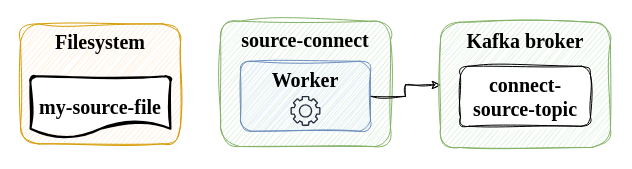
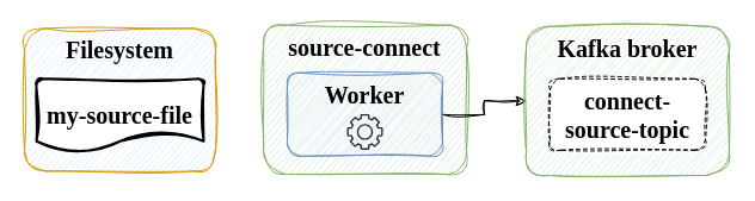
  <mxCell id="0" />
  <mxCell id="1" parent="0" />
  <mxCell id="2" value="source-connect" style="rounded=1;whiteSpace=wrap;html=1;sketch=1;hachureGap=4;jiggle=2;curveFitting=1;fontFamily=Architects Daughter;fontSource=https%3A%2F%2Ffonts.googleapis.com%2Fcss%3Ffamily%3DArchitects%2BDaughter;fontSize=20;verticalAlign=top;fontStyle=1;fillColor=#d5e8d4;strokeColor=#82b366;" parent="1" vertex="1"><mxGeometry x="220" y="20.78" width="170" height="125.22" as="geometry" /></mxCell>
  <mxCell id="3" style="edgeStyle=orthogonalEdgeStyle;rounded=0;sketch=1;hachureGap=4;jiggle=2;curveFitting=1;orthogonalLoop=1;jettySize=auto;html=1;exitX=1;exitY=0.5;exitDx=0;exitDy=0;fontFamily=Architects Daughter;fontSource=https%3A%2F%2Ffonts.googleapis.com%2Fcss%3Ffamily%3DArchitects%2BDaughter;fontSize=16;" parent="1" source="4" target="7" edge="1"><mxGeometry relative="1" as="geometry" /></mxCell>
  <mxCell id="4" value="Worker" style="rounded=1;whiteSpace=wrap;html=1;sketch=1;hachureGap=4;jiggle=2;curveFitting=1;fontFamily=Architects Daughter;fontSource=https%3A%2F%2Ffonts.googleapis.com%2Fcss%3Ffamily%3DArchitects%2BDaughter;fontSize=20;fontStyle=1;verticalAlign=top;fillColor=#dae8fc;strokeColor=#6c8ebf;" parent="1" vertex="1"><mxGeometry x="240" y="60.78" width="130" height="70" as="geometry" /></mxCell>
  <mxCell id="5" value="" style="sketch=0;outlineConnect=0;fontColor=#232F3E;gradientColor=none;fillColor=#232F3D;strokeColor=none;dashed=0;verticalLabelPosition=bottom;verticalAlign=top;align=center;html=1;fontSize=12;fontStyle=0;aspect=fixed;pointerEvents=1;shape=mxgraph.aws4.gear;hachureGap=4;jiggle=2;curveFitting=1;fontFamily=Architects Daughter;fontSource=https%3A%2F%2Ffonts.googleapis.com%2Fcss%3Ffamily%3DArchitects%2BDaughter;" parent="1" vertex="1"><mxGeometry x="290" y="95.39" width="30" height="30" as="geometry" /></mxCell>
- <mxCell id="6" value="&lt;b&gt;Filesystem&lt;/b&gt;" style="rounded=1;whiteSpace=wrap;html=1;sketch=1;hachureGap=4;jiggle=2;curveFitting=1;fontFamily=Architects Daughter;fontSource=https%3A%2F%2Ffonts.googleapis.com%2Fcss%3Ffamily%3DArchitects%2BDaughter;fontSize=20;verticalAlign=top;fillColor=#ffe6cc;strokeColor=#d79b00;" parent="1" vertex="1"><mxGeometry x="20" y="23.39" width="160" height="120" as="geometry" /></mxCell>
+ <mxCell id="6" value="&lt;b&gt;Filesystem&lt;/b&gt;" style="rounded=1;whiteSpace=wrap;html=1;sketch=1;hachureGap=4;jiggle=2;curveFitting=1;fontFamily=Architects Daughter;fontSource=https%3A%2F%2Ffonts.googleapis.com%2Fcss%3Ffamily%3DArchitects%2BDaughter;fontSize=20;verticalAlign=top;fillColor=#dae8fc;strokeColor=#d79b00;" parent="1" vertex="1"><mxGeometry x="20" y="23.39" width="160" height="120" as="geometry" /></mxCell>
  <mxCell id="7" value="&lt;span&gt;Kafka broker&lt;/span&gt;" style="rounded=1;whiteSpace=wrap;html=1;sketch=1;hachureGap=4;jiggle=2;curveFitting=1;fontFamily=Architects Daughter;fontSource=https%3A%2F%2Ffonts.googleapis.com%2Fcss%3Ffamily%3DArchitects%2BDaughter;fontSize=20;verticalAlign=top;fontStyle=1;fillColor=#d5e8d4;strokeColor=#82b366;" parent="1" vertex="1"><mxGeometry x="440" y="21.78" width="170" height="125.22" as="geometry" /></mxCell>
- <mxCell id="8" value="my-source-file" style="strokeWidth=2;html=1;shape=mxgraph.flowchart.document2;whiteSpace=wrap;size=0.25;sketch=1;hachureGap=4;jiggle=2;curveFitting=1;fontFamily=Architects Daughter;fontSource=https%3A%2F%2Ffonts.googleapis.com%2Fcss%3Ffamily%3DArchitects%2BDaughter;fontSize=20;fontStyle=1" parent="1" vertex="1"><mxGeometry x="30" y="75.78" width="140" height="60" as="geometry" /></mxCell>
- <mxCell id="9" value="connect-source-topic" style="rounded=1;whiteSpace=wrap;html=1;sketch=1;hachureGap=4;jiggle=2;curveFitting=1;fontFamily=Architects Daughter;fontSource=https%3A%2F%2Ffonts.googleapis.com%2Fcss%3Ffamily%3DArchitects%2BDaughter;fontSize=20;fontStyle=1" parent="1" vertex="1"><mxGeometry x="460" y="65.78" width="130" height="60" as="geometry" /></mxCell>
+ <mxCell id="8" value="my-source-file" style="strokeWidth=2;html=1;shape=mxgraph.flowchart.document2;whiteSpace=wrap;size=0.25;sketch=1;hachureGap=4;jiggle=2;curveFitting=1;fontFamily=Architects Daughter;fontSource=https%3A%2F%2Ffonts.googleapis.com%2Fcss%3Ffamily%3DArchitects%2BDaughter;fontSize=20;fontStyle=1" parent="1" vertex="1"><mxGeometry x="30" y="65.78" width="140" height="60" as="geometry" /></mxCell>
+ <mxCell id="9" value="connect-source-topic" style="rounded=1;whiteSpace=wrap;html=1;sketch=1;hachureGap=4;jiggle=2;curveFitting=1;fontFamily=Architects Daughter;fontSource=https%3A%2F%2Ffonts.googleapis.com%2Fcss%3Ffamily%3DArchitects%2BDaughter;fontSize=20;fontStyle=1;dashed=1;" parent="1" vertex="1"><mxGeometry x="460" y="65.78" width="130" height="60" as="geometry" /></mxCell>
